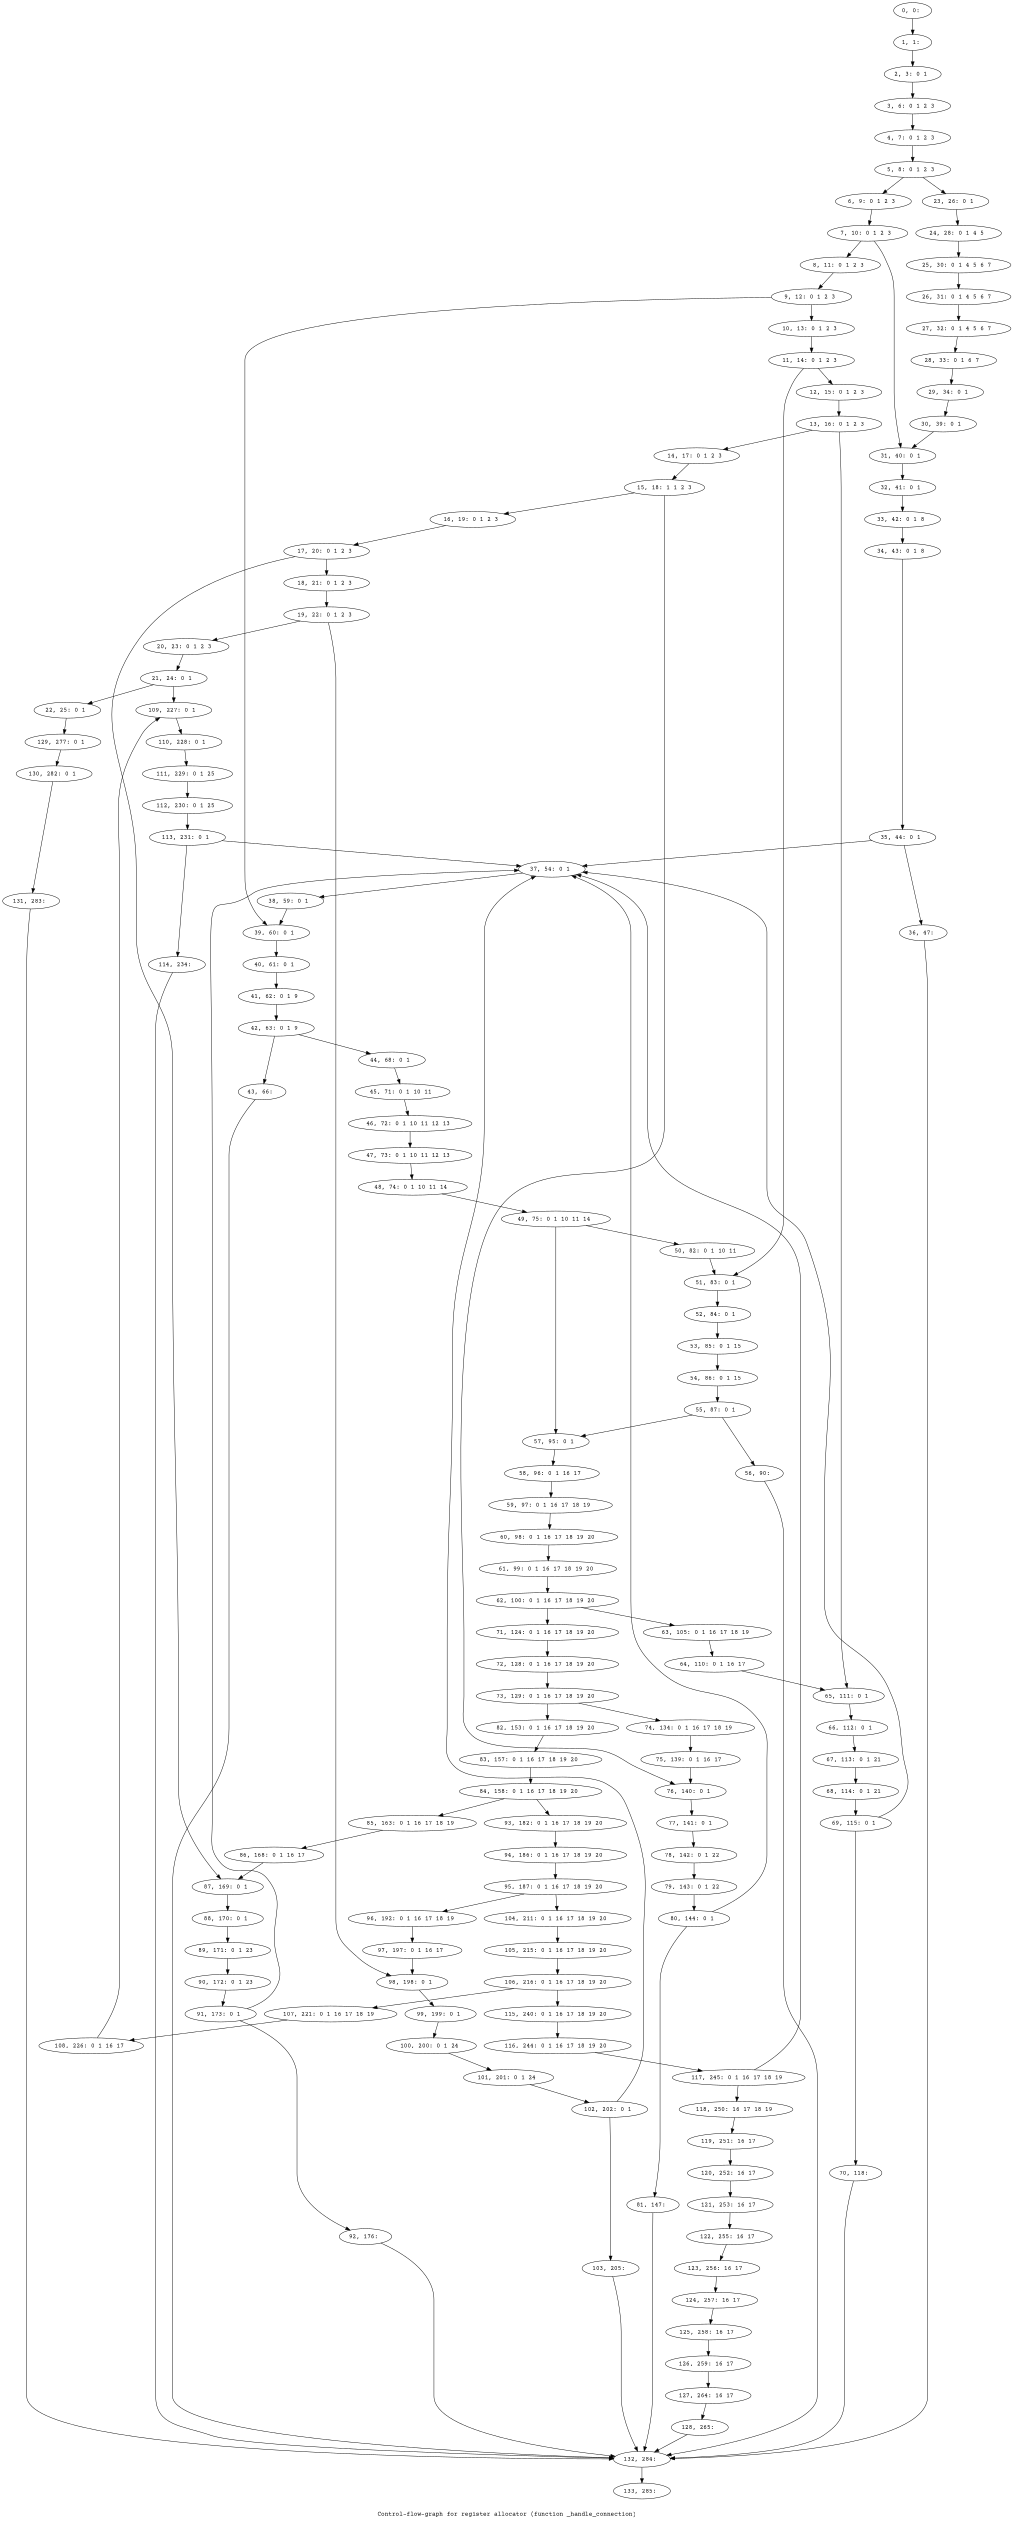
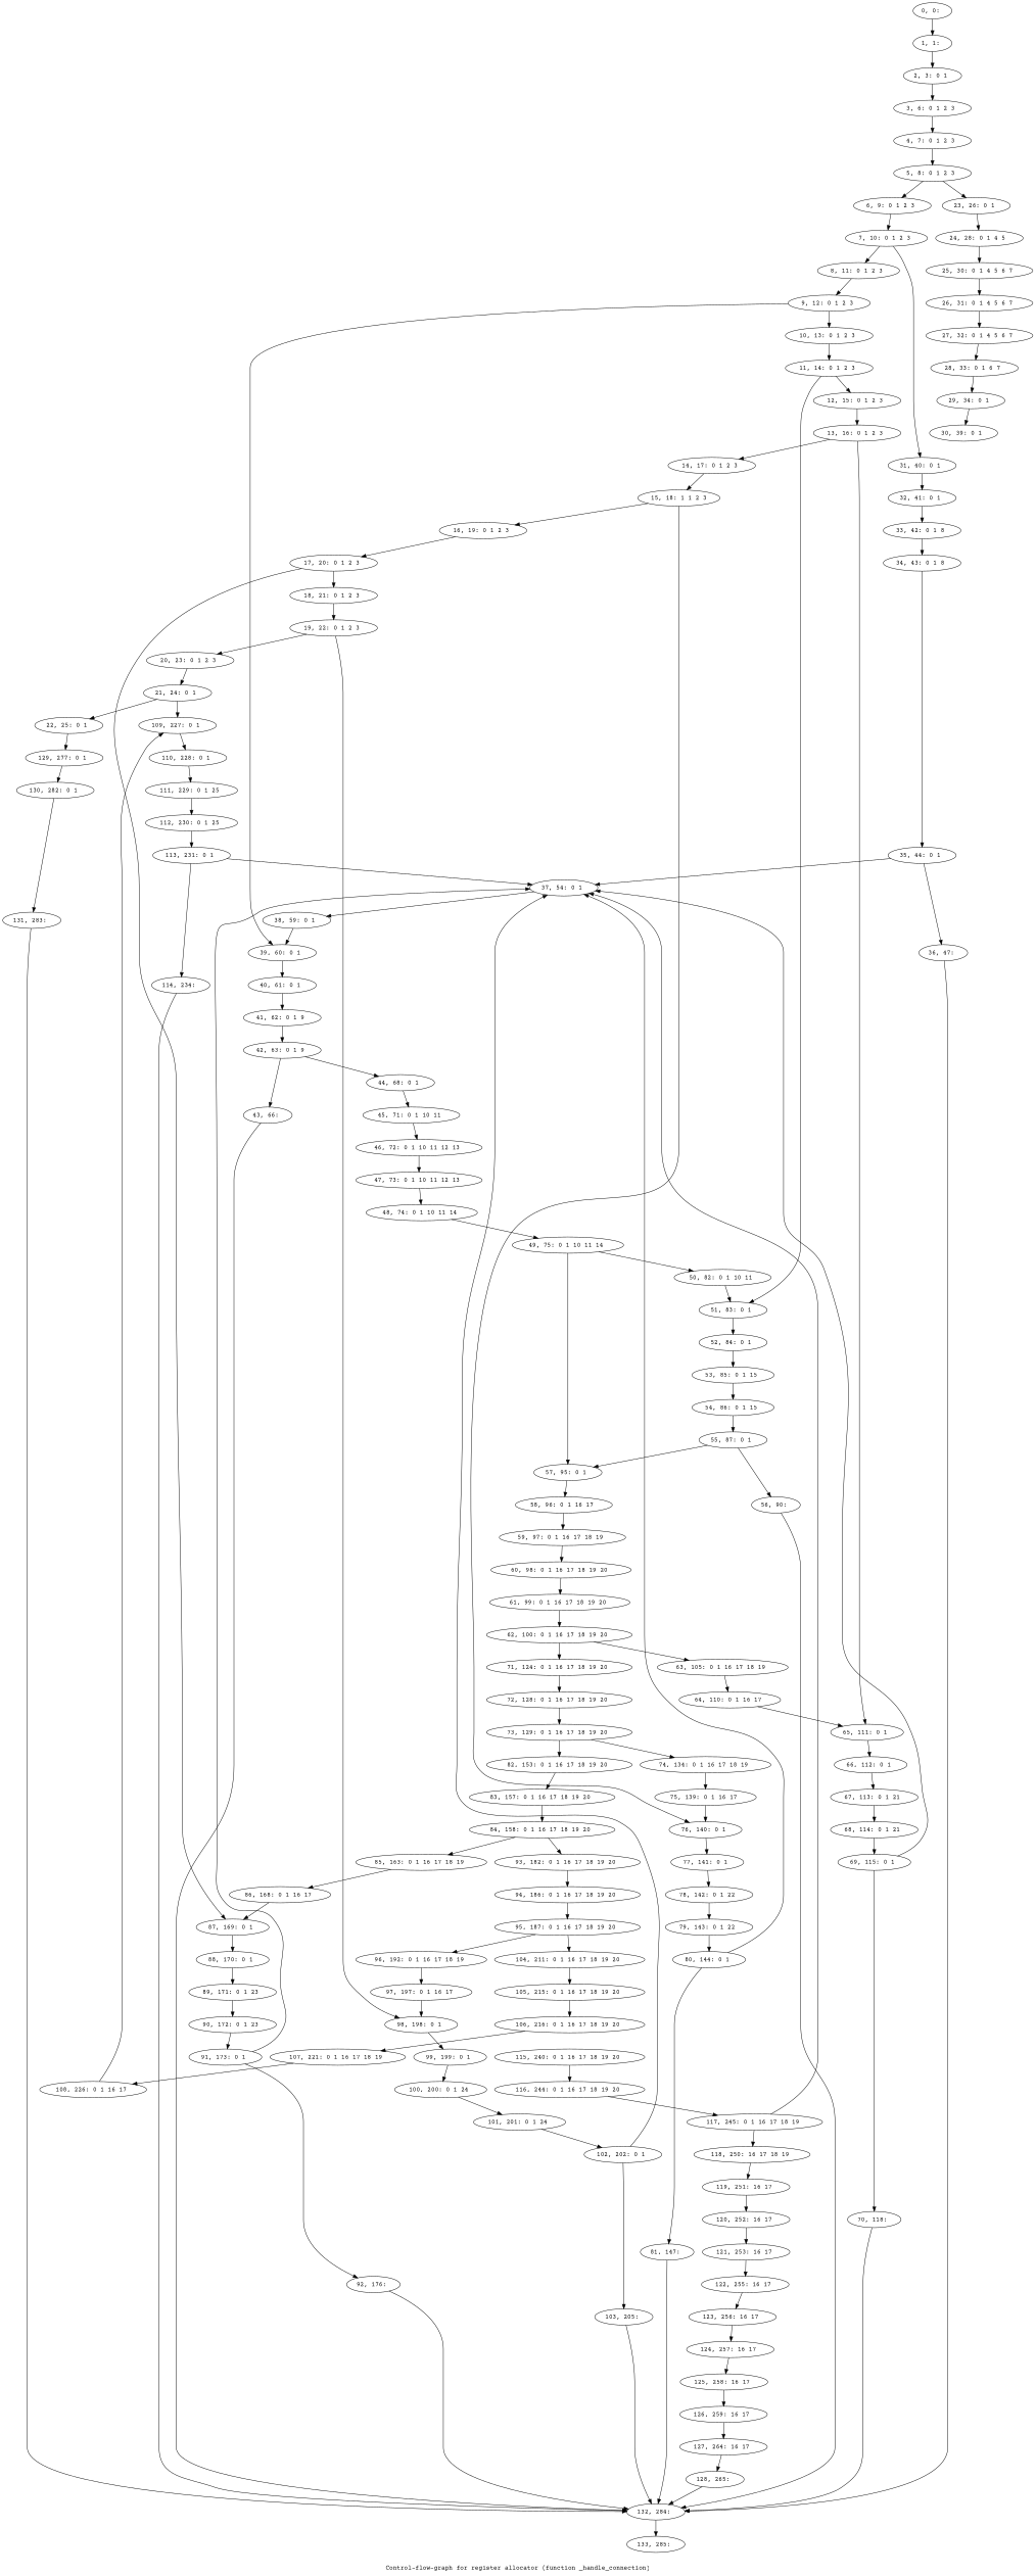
  digraph {
    fontname="Courier Prime"
    label="Control-flow-graph for register allocator (function _handle_connection)"
    node [fontname="Courier Prime"]
    edge [fontname="Courier Prime"]
    n1 [label="0, 0: "]
    n2 [label="1, 1: "]
    n3 [label="2, 3: 0 1 "]
    n4 [label="3, 6: 0 1 2 3 "]
    n5 [label="4, 7: 0 1 2 3 "]
    n6 [label="5, 8: 0 1 2 3 "]
    n7 [label="6, 9: 0 1 2 3 "]
    n8 [label="23, 26: 0 1 "]
    n9 [label="7, 10: 0 1 2 3 "]
    n10 [label="24, 28: 0 1 4 5 "]
    n11 [label="8, 11: 0 1 2 3 "]
    n12 [label="31, 40: 0 1 "]
    n13 [label="9, 12: 0 1 2 3 "]
    n14 [label="32, 41: 0 1 "]
    n15 [label="10, 13: 0 1 2 3 "]
    n16 [label="39, 60: 0 1 "]
    n17 [label="11, 14: 0 1 2 3 "]
    n18 [label="40, 61: 0 1 "]
    n19 [label="12, 15: 0 1 2 3 "]
    n20 [label="51, 83: 0 1 "]
    n21 [label="13, 16: 0 1 2 3 "]
    n22 [label="52, 84: 0 1 "]
    n23 [label="14, 17: 0 1 2 3 "]
    n24 [label="65, 111: 0 1 "]
    n25 [label="15, 18: 1 1 2 3"]
    n26 [label="66, 112: 0 1 "]
    n27 [label="16, 19: 0 1 2 3 "]
    n28 [label="76, 140: 0 1 "]
    n29 [label="17, 20: 0 1 2 3 "]
    n30 [label="77, 141: 0 1 "]
    n31 [label="18, 21: 0 1 2 3 "]
    n32 [label="87, 169: 0 1 "]
    n33 [label="19, 22: 0 1 2 3 "]
    n34 [label="88, 170: 0 1 "]
    n35 [label="20, 23: 0 1 2 3 "]
    n36 [label="98, 198: 0 1 "]
    n37 [label="21, 24: 0 1 "]
    n38 [label="99, 199: 0 1 "]
    n39 [label="22, 25: 0 1 "]
    n40 [label="109, 227: 0 1 "]
    n41 [label="129, 277: 0 1 "]
    n42 [label="110, 228: 0 1 "]
    n43 [label="130, 282: 0 1 "]
    n44 [label="25, 30: 0 1 4 5 6 7 "]
    n45 [label="26, 31: 0 1 4 5 6 7 "]
    n46 [label="27, 32: 0 1 4 5 6 7 "]
    n47 [label="28, 33: 0 1 6 7 "]
    n48 [label="29, 34: 0 1 "]
    n49 [label="30, 39: 0 1 "]
    n50 [label="33, 42: 0 1 8 "]
    n51 [label="34, 43: 0 1 8 "]
    n52 [label="35, 44: 0 1 "]
    n53 [label="36, 47: "]
    n54 [label="37, 54: 0 1 "]
    n55 [label="132, 284: "]
    n56 [label="38, 59: 0 1 "]
    n57 [label="133, 285: "]
    n58 [label="41, 62: 0 1 9 "]
    n59 [label="42, 63: 0 1 9 "]
    n60 [label="43, 66: "]
    n61 [label="44, 68: 0 1 "]
    n62 [label="45, 71: 0 1 10 11 "]
    n63 [label="46, 72: 0 1 10 11 12 13 "]
    n64 [label="47, 73: 0 1 10 11 12 13 "]
    n65 [label="48, 74: 0 1 10 11 14 "]
    n66 [label="49, 75: 0 1 10 11 14 "]
    n67 [label="50, 82: 0 1 10 11 "]
    n68 [label="57, 95: 0 1 "]
    n69 [label="58, 96: 0 1 16 17 "]
    n70 [label="53, 85: 0 1 15 "]
    n71 [label="54, 86: 0 1 15 "]
    n72 [label="55, 87: 0 1 "]
    n73 [label="56, 90: "]
    n74 [label="59, 97: 0 1 16 17 18 19 "]
    n75 [label="60, 98: 0 1 16 17 18 19 20 "]
    n76 [label="61, 99: 0 1 16 17 18 19 20 "]
    n77 [label="62, 100: 0 1 16 17 18 19 20 "]
    n78 [label="63, 105: 0 1 16 17 18 19 "]
    n79 [label="71, 124: 0 1 16 17 18 19 20 "]
    n80 [label="64, 110: 0 1 16 17 "]
    n81 [label="72, 128: 0 1 16 17 18 19 20 "]
    n82 [label="67, 113: 0 1 21 "]
    n83 [label="68, 114: 0 1 21 "]
    n84 [label="69, 115: 0 1 "]
    n85 [label="70, 118: "]
    n86 [label="73, 129: 0 1 16 17 18 19 20 "]
    n87 [label="74, 134: 0 1 16 17 18 19 "]
    n88 [label="82, 153: 0 1 16 17 18 19 20 "]
    n89 [label="75, 139: 0 1 16 17 "]
    n90 [label="83, 157: 0 1 16 17 18 19 20 "]
    n91 [label="78, 142: 0 1 22 "]
    n92 [label="79, 143: 0 1 22 "]
    n93 [label="80, 144: 0 1 "]
    n94 [label="81, 147: "]
    n95 [label="84, 158: 0 1 16 17 18 19 20 "]
    n96 [label="85, 163: 0 1 16 17 18 19 "]
    n97 [label="93, 182: 0 1 16 17 18 19 20 "]
    n98 [label="86, 168: 0 1 16 17 "]
    n99 [label="94, 186: 0 1 16 17 18 19 20 "]
    n100 [label="89, 171: 0 1 23 "]
    n101 [label="90, 172: 0 1 23 "]
    n102 [label="91, 173: 0 1 "]
    n103 [label="92, 176: "]
    n104 [label="95, 187: 0 1 16 17 18 19 20 "]
    n105 [label="96, 192: 0 1 16 17 18 19 "]
    n106 [label="104, 211: 0 1 16 17 18 19 20 "]
    n107 [label="97, 197: 0 1 16 17 "]
    n108 [label="105, 215: 0 1 16 17 18 19 20 "]
    n109 [label="100, 200: 0 1 24 "]
    n110 [label="101, 201: 0 1 24 "]
    n111 [label="102, 202: 0 1 "]
    n112 [label="103, 205: "]
    n113 [label="106, 216: 0 1 16 17 18 19 20 "]
    n114 [label="107, 221: 0 1 16 17 18 19 "]
    n115 [label="115, 240: 0 1 16 17 18 19 20 "]
    n116 [label="108, 226: 0 1 16 17 "]
    n117 [label="116, 244: 0 1 16 17 18 19 20 "]
    n118 [label="111, 229: 0 1 25 "]
    n119 [label="112, 230: 0 1 25 "]
    n120 [label="113, 231: 0 1 "]
    n121 [label="114, 234: "]
    n122 [label="117, 245: 0 1 16 17 18 19 "]
    n123 [label="118, 250: 16 17 18 19 "]
    n124 [label="119, 251: 16 17 "]
    n125 [label="120, 252: 16 17 "]
    n126 [label="121, 253: 16 17 "]
    n127 [label="122, 255: 16 17 "]
    n128 [label="123, 256: 16 17 "]
    n129 [label="124, 257: 16 17 "]
    n130 [label="125, 258: 16 17 "]
    n131 [label="126, 259: 16 17 "]
    n132 [label="127, 264: 16 17 "]
    n133 [label="128, 265: "]
    n134 [label="131, 283: "]
    n1 -> n2
    n2 -> n3
    n3 -> n4
    n4 -> n5
    n5 -> n6
    n6 -> n7
    n6 -> n8
    n7 -> n9
    n8 -> n10
    n9 -> n11
    n9 -> n12
    n10 -> n44
    n11 -> n13
    n12 -> n14
    n13 -> n15
    n13 -> n16
    n14 -> n50
    n15 -> n17
    n16 -> n18
    n17 -> n19
    n17 -> n20
    n18 -> n58
    n19 -> n21
    n20 -> n22
    n21 -> n23
    n21 -> n24
    n22 -> n70
    n23 -> n25
    n24 -> n26
    n25 -> n27
    n25 -> n28
    n26 -> n82
    n27 -> n29
    n28 -> n30
    n29 -> n31
    n29 -> n32
    n30 -> n91
    n31 -> n33
    n32 -> n34
    n33 -> n35
    n33 -> n36
    n34 -> n100
    n35 -> n37
    n36 -> n38
    n37 -> n39
    n37 -> n40
    n38 -> n109
    n39 -> n41
    n40 -> n42
    n41 -> n43
    n42 -> n118
    n43 -> n134
    n44 -> n45
    n45 -> n46
    n46 -> n47
    n47 -> n48
    n48 -> n49
-   n49 -> n12
    n50 -> n51
    n51 -> n52
    n52 -> n53
    n52 -> n54
    n53 -> n55
    n54 -> n56
    n55 -> n57
    n56 -> n16
    n58 -> n59
    n59 -> n60
    n59 -> n61
    n60 -> n55
    n61 -> n62
    n62 -> n63
    n63 -> n64
    n64 -> n65
    n65 -> n66
    n66 -> n67
    n66 -> n68
    n67 -> n20
    n68 -> n69
    n69 -> n74
    n70 -> n71
    n71 -> n72
    n72 -> n68
    n72 -> n73
    n73 -> n55
    n74 -> n75
    n75 -> n76
    n76 -> n77
    n77 -> n78
    n77 -> n79
    n78 -> n80
    n79 -> n81
    n80 -> n24
    n81 -> n86
    n82 -> n83
    n83 -> n84
    n84 -> n54
    n84 -> n85
    n85 -> n55
    n86 -> n87
    n86 -> n88
    n87 -> n89
    n88 -> n90
    n89 -> n28
    n90 -> n95
    n91 -> n92
    n92 -> n93
    n93 -> n54
    n93 -> n94
    n94 -> n55
    n95 -> n96
    n95 -> n97
    n96 -> n98
    n97 -> n99
    n98 -> n32
    n99 -> n104
    n100 -> n101
    n101 -> n102
    n102 -> n54
    n102 -> n103
    n103 -> n55
    n104 -> n105
    n104 -> n106
    n105 -> n107
    n106 -> n108
    n107 -> n36
    n108 -> n113
    n109 -> n110
    n110 -> n111
    n111 -> n54
    n111 -> n112
    n112 -> n55
    n113 -> n114
-   n113 -> n115
    n114 -> n116
    n115 -> n117
    n116 -> n40
    n117 -> n122
    n118 -> n119
    n119 -> n120
    n120 -> n54
    n120 -> n121
    n121 -> n55
    n122 -> n54
    n122 -> n123
    n123 -> n124
    n124 -> n125
    n125 -> n126
    n126 -> n127
    n127 -> n128
    n128 -> n129
    n129 -> n130
    n130 -> n131
    n131 -> n132
    n132 -> n133
    n133 -> n55
    n134 -> n55
  }
